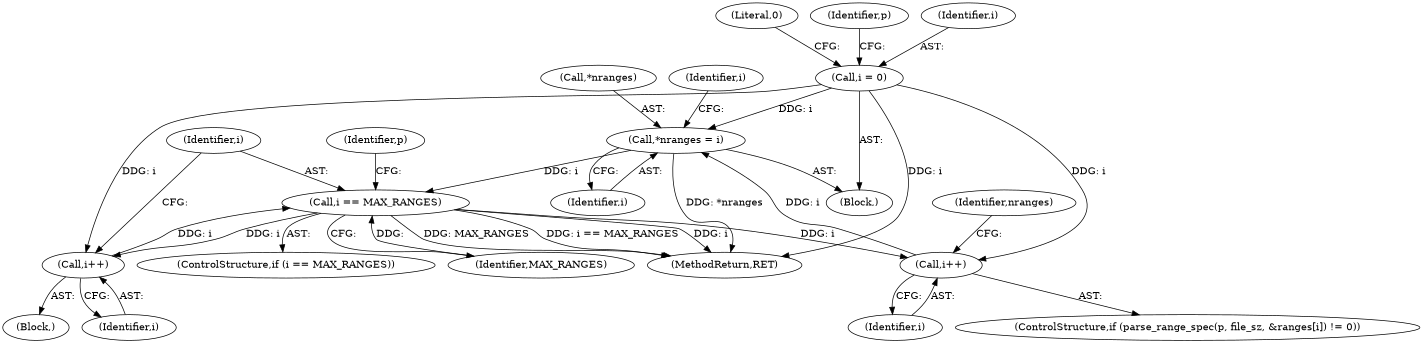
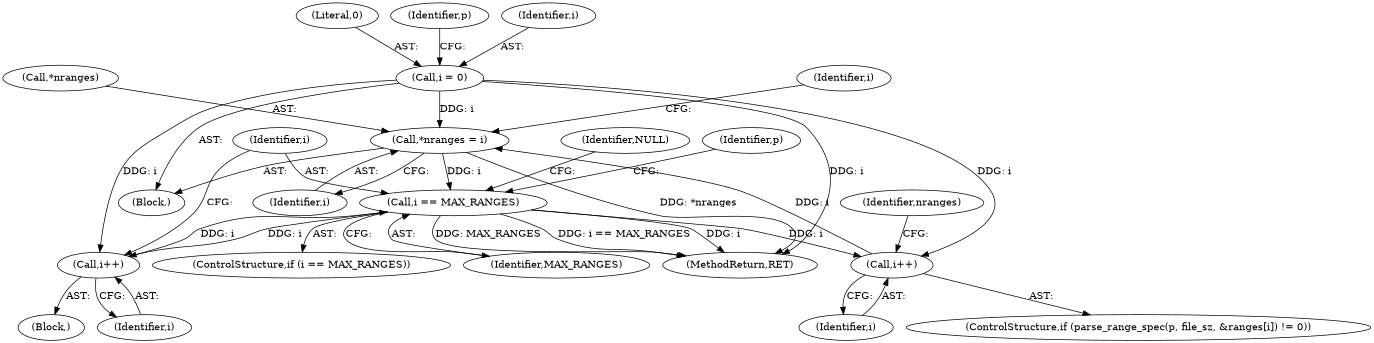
  digraph {
    n1 [label="(Call,*nranges = i)"]
    n2 [label="(Identifier,i)"]
    n3 [label="(MethodReturn,RET)"]
    n4 [label="(Block,)"]
    n5 [label="(Call,i == MAX_RANGES)"]
    n6 [label="(Call,i++)"]
    n7 [label="(Identifier,i)"]
    n8 [label="(ControlStructure,if (parse_range_spec(p, file_sz, &ranges[i]) != 0))"]
    n9 [label="(Call,i++)"]
    n10 [label="(ControlStructure,if (i == MAX_RANGES))"]
    n11 [label="(Identifier,MAX_RANGES)"]
    n12 [label="(Block,)"]
    n13 [label="(Identifier,i)"]
    n14 [label="(Call,i = 0)"]
    n15 [label="(Literal,0)"]
    n16 [label="(Identifier,i)"]
    n17 [label="(Identifier,p)"]
    n18 [label="(Identifier,i)"]
+   n19 [label="(Identifier,NULL)"]
    n20 [label="(Identifier,nranges)"]
    n21 [label="(Call,*nranges)"]
    n22 [label="(Identifier,i)"]
    n23 [label="(Identifier,p)"]
    n1 -> n2 [label="CFG: "]
    n1 -> n3 [label="DDG: *nranges"]
    n1 -> n4 [label="AST: "]
    n1 -> n5 [label="DDG: i"]
    n2 -> n1 [label="AST: "]
    n5 -> n3 [label="DDG: MAX_RANGES"]
    n5 -> n3 [label="DDG: i == MAX_RANGES"]
    n5 -> n3 [label="DDG: i"]
    n5 -> n6 [label="DDG: i"]
    n5 -> n9 [label="DDG: i"]
    n5 -> n10 [label="AST: "]
    n5 -> n11 [label="CFG: "]
    n6 -> n1 [label="DDG: i"]
    n6 -> n7 [label="CFG: "]
    n6 -> n8 [label="AST: "]
    n7 -> n6 [label="AST: "]
    n9 -> n5 [label="DDG: i"]
    n9 -> n12 [label="AST: "]
    n9 -> n13 [label="CFG: "]
-   n11 -> n5 [label="DDG: "]
+   n11 -> n5 [label="AST: "]
    n13 -> n9 [label="AST: "]
    n14 -> n1 [label="DDG: i"]
    n14 -> n3 [label="DDG: i"]
    n14 -> n4 [label="AST: "]
    n14 -> n6 [label="DDG: i"]
    n14 -> n9 [label="DDG: i"]
-   n15 -> n14 [label="CFG: "]
+   n15 -> n14 [label="AST: "]
    n16 -> n5 [label="AST: "]
    n16 -> n9 [label="CFG: "]
    n17 -> n14 [label="CFG: "]
    n18 -> n1 [label="CFG: "]
+   n19 -> n5 [label="CFG: "]
    n20 -> n6 [label="CFG: "]
    n21 -> n1 [label="AST: "]
    n22 -> n14 [label="AST: "]
    n23 -> n5 [label="CFG: "]
  }
